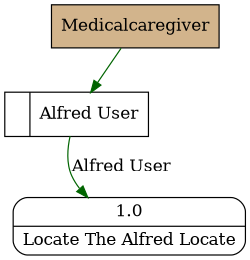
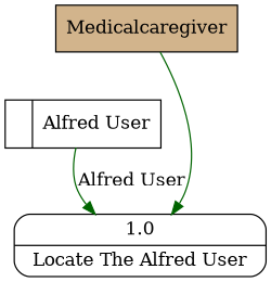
  digraph {
    node [fillcolor=white style=filled]
    edge [color=darkgreen style=solid]
    n1 [label="<f0>  |<f1> Alfred User " shape=record]
-   n2 [label="{<f0> 1.0|<f1> Locate The Alfred Locate }" shape=Mrecord]
+   n2 [label="{<f0> 1.0|<f1> Locate The Alfred User }" shape=Mrecord]
    n3 [fillcolor=tan label=Medicalcaregiver shape=box]
    n1 -> n2 [label="Alfred User"]
-   n3 -> n1
+   n3 -> n2
  }
